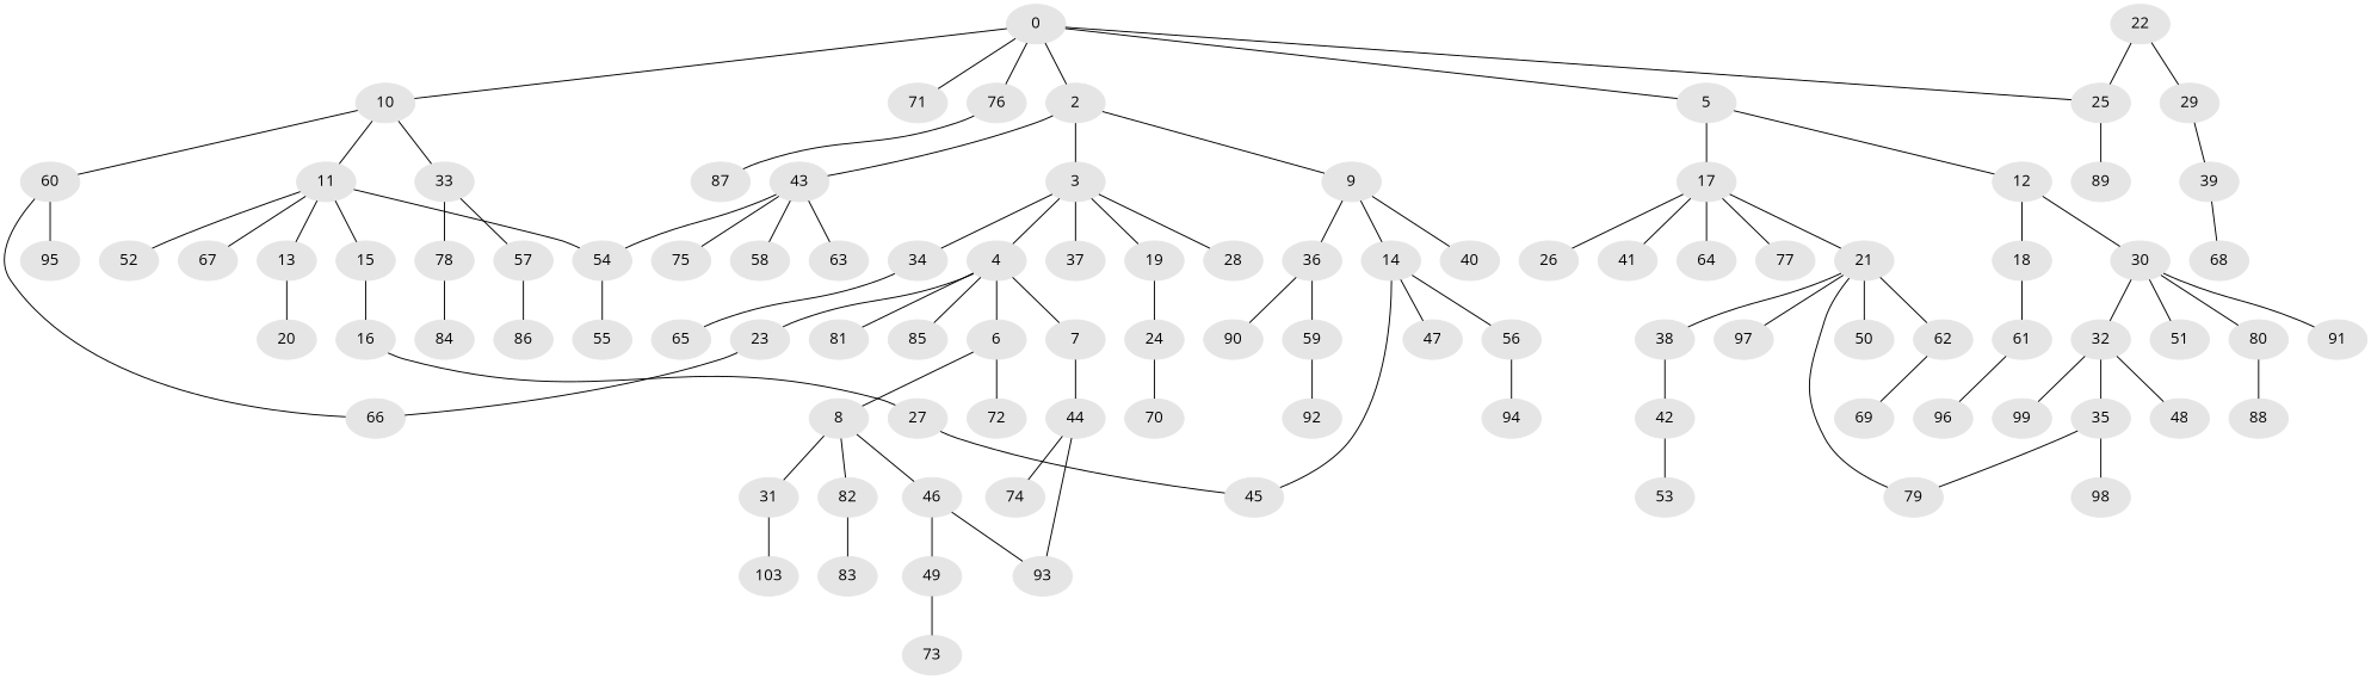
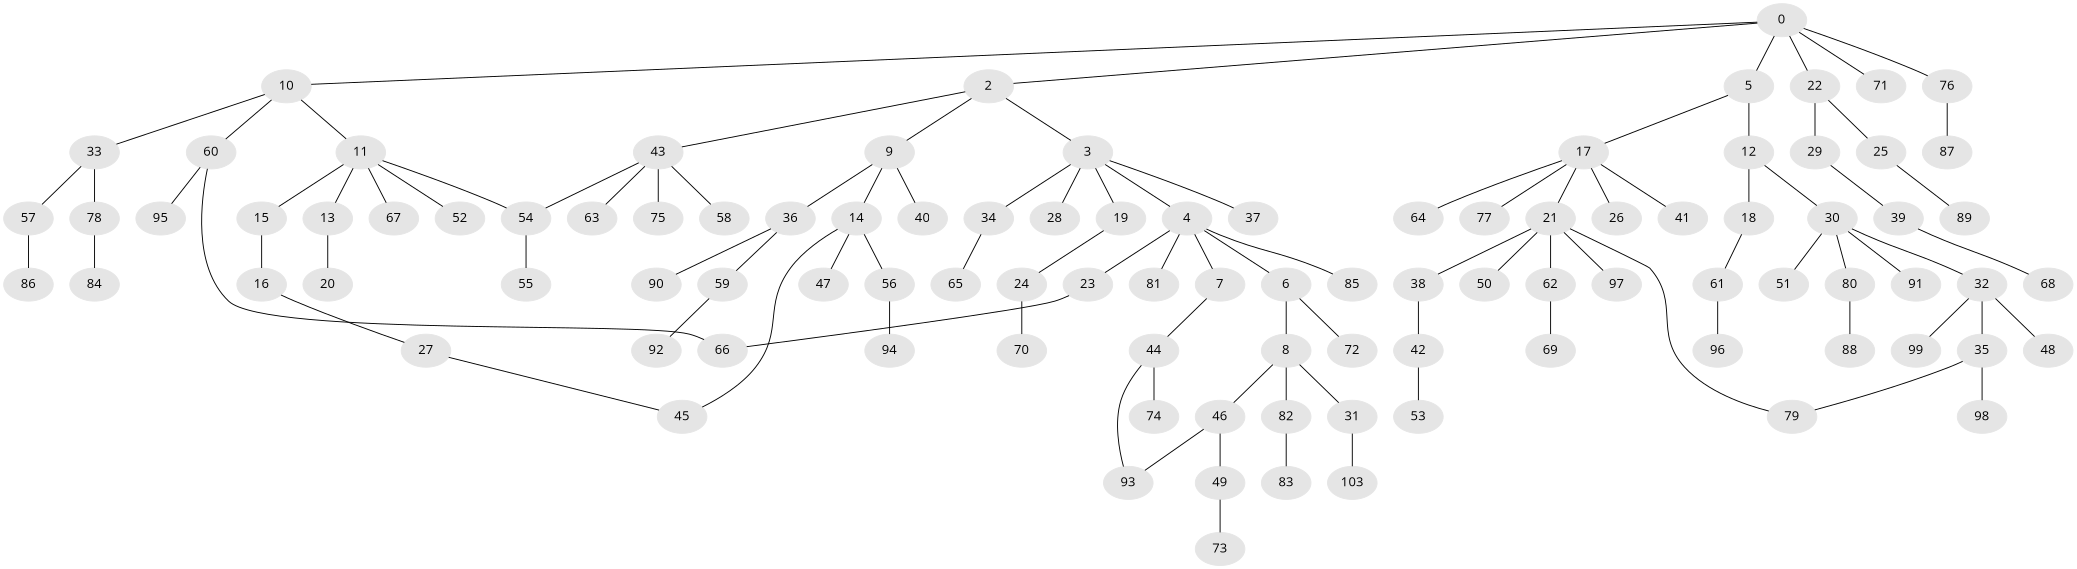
  graph {
    fontname="Open Sans"
    node [color=gray90 fontname="Open Sans" style=filled]
    edge [fontname="Open Sans"]
    n1 [label=0]
    2
    5
    10
    22
    71
    76
    3
    9
    43
    12
    17
    11
    33
    60
    25
    29
    87
    4
    19
    28
    34
    37
    14
    36
    40
    54
    58
    63
    75
    6
    7
    23
    81
    85
    24
    65
    8
    72
    44
    66
    18
    30
    21
    26
    41
    64
    77
    31
    46
    82
    74
    93
    n54 [label=103]
    49
    83
    45
    47
    56
    59
    90
    13
    15
    52
    67
    57
    78
    95
    20
    16
    55
    61
    32
    51
    80
    91
    94
    27
    38
    50
    62
    79
    97
    96
    70
    42
    69
    89
    39
    68
    35
    48
    99
    88
    98
    86
    84
    92
    53
    73
    n1 -- 2
    n1 -- 5
    n1 -- 10
-   n1 -- 25
+   n1 -- 22
    n1 -- 71
    n1 -- 76
    2 -- 3
    2 -- 9
    2 -- 43
    5 -- 12
    5 -- 17
    10 -- 11
    10 -- 33
    10 -- 60
    22 -- 25
    22 -- 29
    76 -- 87
    3 -- 4
    3 -- 19
    3 -- 28
    3 -- 34
    3 -- 37
    9 -- 14
    9 -- 36
    9 -- 40
    43 -- 54
    43 -- 58
    43 -- 63
    43 -- 75
    12 -- 18
    12 -- 30
    17 -- 21
    17 -- 26
    17 -- 41
    17 -- 64
    17 -- 77
    11 -- 54
    11 -- 13
    11 -- 15
    11 -- 52
    11 -- 67
    33 -- 57
    33 -- 78
    60 -- 66
    60 -- 95
    25 -- 89
    29 -- 39
    4 -- 6
    4 -- 7
    4 -- 23
    4 -- 81
    4 -- 85
    19 -- 24
    34 -- 65
    14 -- 45
    14 -- 47
    14 -- 56
    36 -- 59
    36 -- 90
    54 -- 55
    6 -- 8
    6 -- 72
    7 -- 44
    23 -- 66
    24 -- 70
    8 -- 31
    8 -- 46
    8 -- 82
    44 -- 74
    44 -- 93
    18 -- 61
    30 -- 32
    30 -- 51
    30 -- 80
    30 -- 91
    21 -- 38
    21 -- 50
    21 -- 62
    21 -- 79
    21 -- 97
    31 -- n54
    46 -- 93
    46 -- 49
    82 -- 83
    49 -- 73
    56 -- 94
    59 -- 92
    13 -- 20
    15 -- 16
    57 -- 86
    78 -- 84
    16 -- 27
    61 -- 96
    32 -- 35
    32 -- 48
    32 -- 99
    80 -- 88
    27 -- 45
    38 -- 42
    62 -- 69
    42 -- 53
    39 -- 68
    35 -- 79
    35 -- 98
  }
